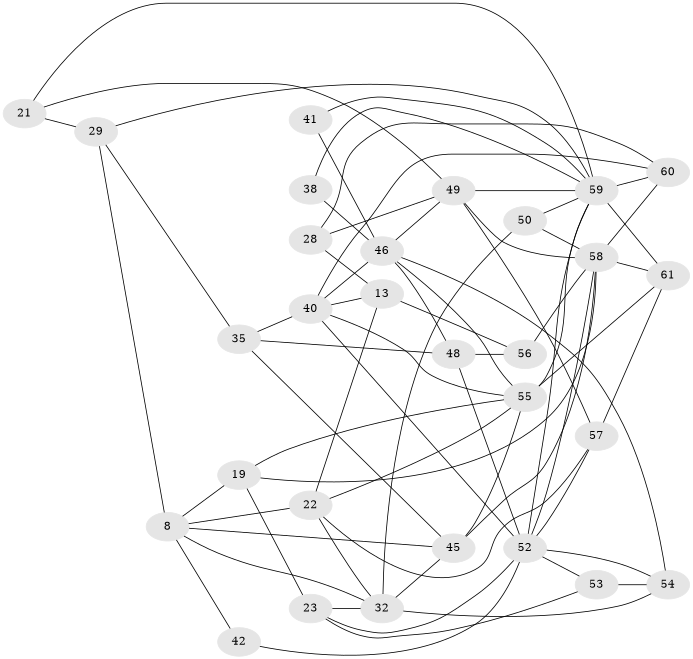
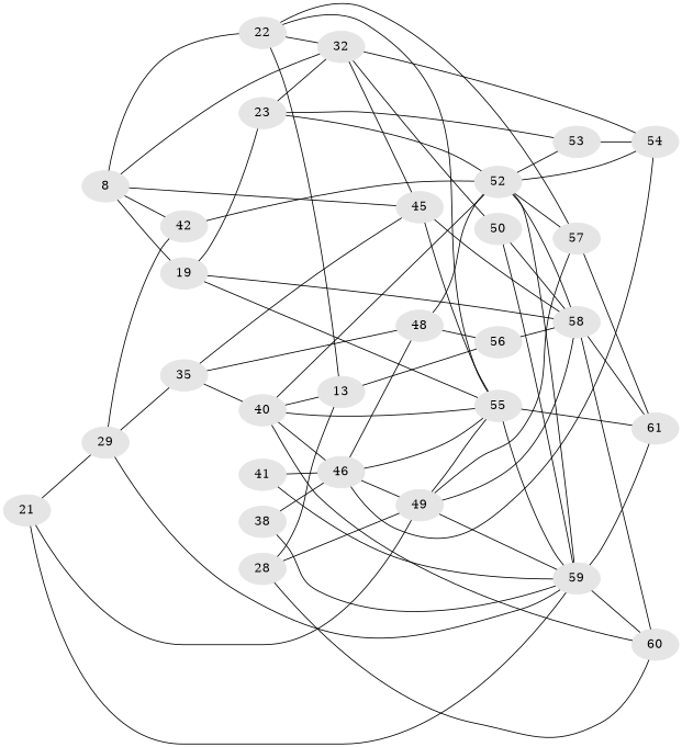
  graph {
    rankdir=LR
    node [color=gray90 style=filled]
    8 [super="+1"]
    19 [super="+13"]
    22 [super="+10"]
    42
    45 [super="+27"]
    32 [super="+26"]
    23
    55 [super="+24+30"]
    58 [super="+25"]
    n10 [label=13 super="+2"]
    57
    46 [super="+6+18+11"]
    38
    59 [super="+47+51"]
    52 [super="+14+39"]
    54 [super="+36"]
    49 [super="+5+33"]
    48 [super="+44"]
    53
    61
    60
    29 [super="+16"]
    35
    21
    50
    56
    28
    40 [super="+3+9"]
    41 [super="+15"]
    8 -- 19
    8 -- 22
    8 -- 42
    8 -- 45 [weight=2]
    8 -- 32
    19 -- 23 [weight=2]
    19 -- 55
    19 -- 58
    22 -- 32
    22 -- 55
    22 -- n10 [weight=2]
    22 -- 57
    42 -- 52
    45 -- 55
    45 -- 58
    32 -- 45
    32 -- 54
    32 -- 50 [weight=2]
    23 -- 32
    23 -- 52
    23 -- 53
    55 -- 59
    55 -- 61
    58 -- 61
    58 -- 60
    n10 -- 56
    57 -- 61
    46 -- 55
    46 -- 54
    46 -- 49 [weight=2]
    46 -- 48
    38 -- 46
    38 -- 59
    59 -- 61
    59 -- 60
    52 -- 58
    52 -- 57
    52 -- 59 [weight=2]
    52 -- 54
    52 -- 53
+   49 -- 55
    49 -- 58
    49 -- 57
    49 -- 59
    48 -- 52 [weight=2]
    48 -- 56 [weight=2]
    53 -- 54 [weight=2]
-   29 -- 8 [weight=2]
+   29 -- 42 [weight=2]
    29 -- 59
    29 -- 35
    35 -- 45
    35 -- 48
    35 -- 40
    21 -- 59
    21 -- 49
    21 -- 29 [weight=2]
    50 -- 58
    50 -- 59
    56 -- 58
    28 -- n10 [weight=2]
    28 -- 49
    28 -- 60
    40 -- 55
    40 -- n10
    40 -- 46 [weight=2]
    40 -- 52 [weight=2]
    40 -- 60
    41 -- 46 [weight=2]
    41 -- 59 [weight=4]
  }
